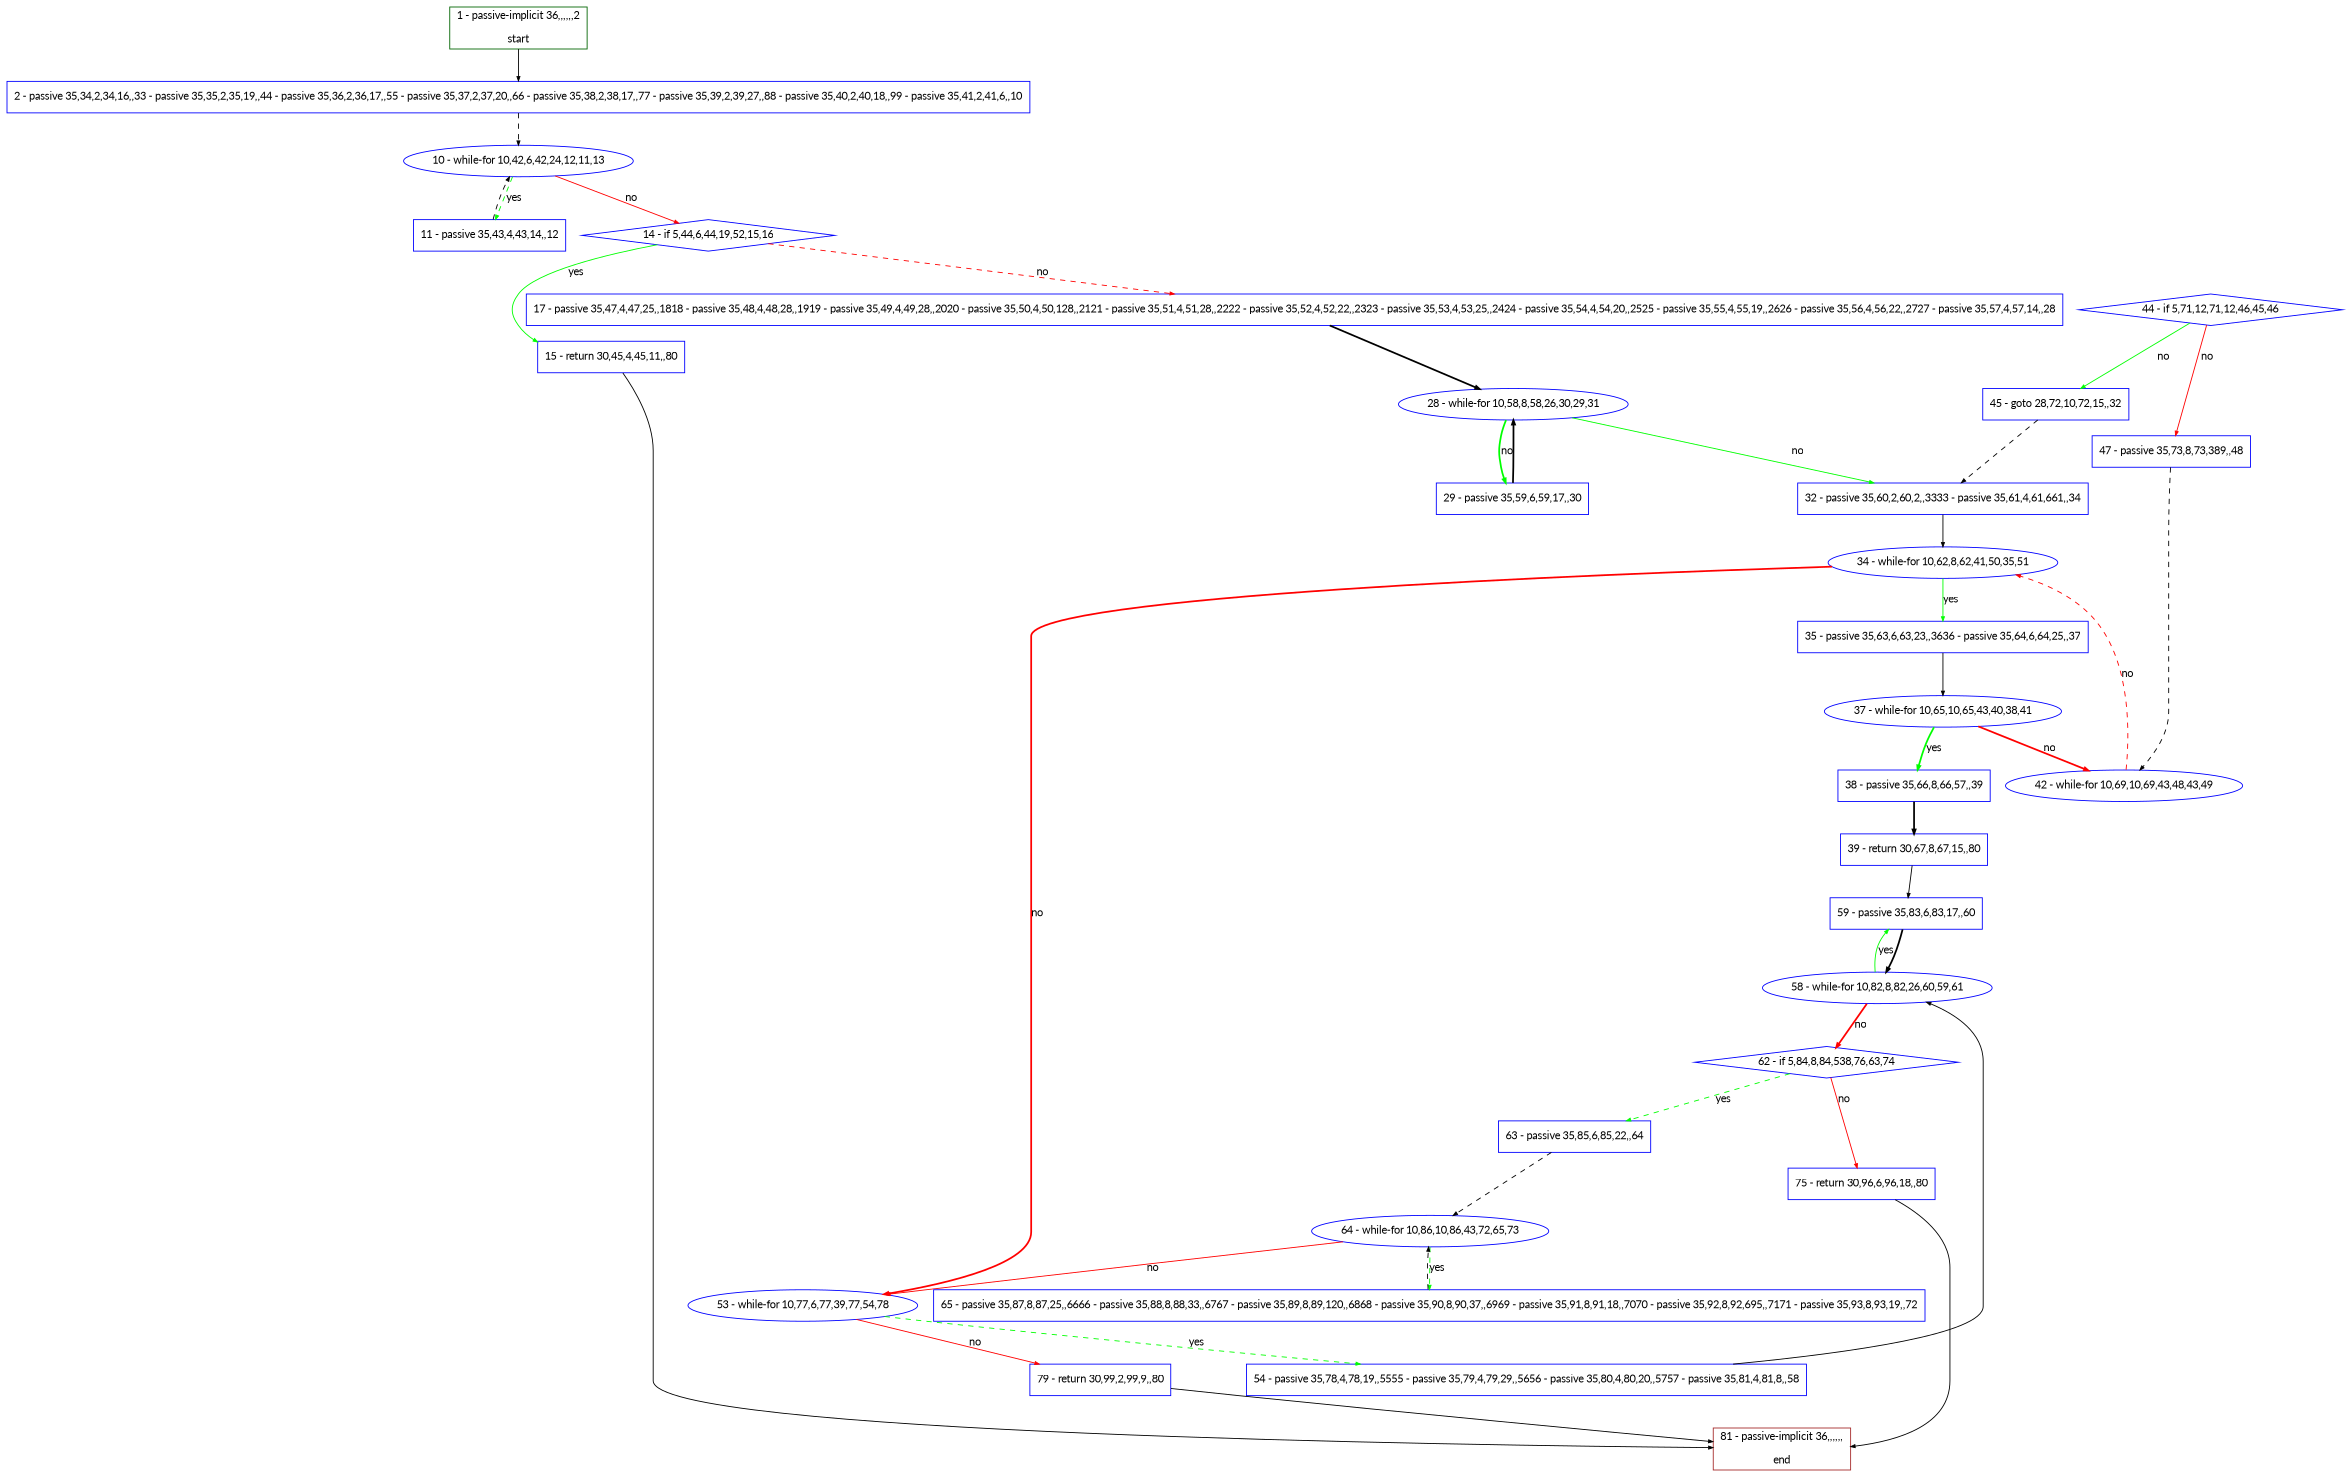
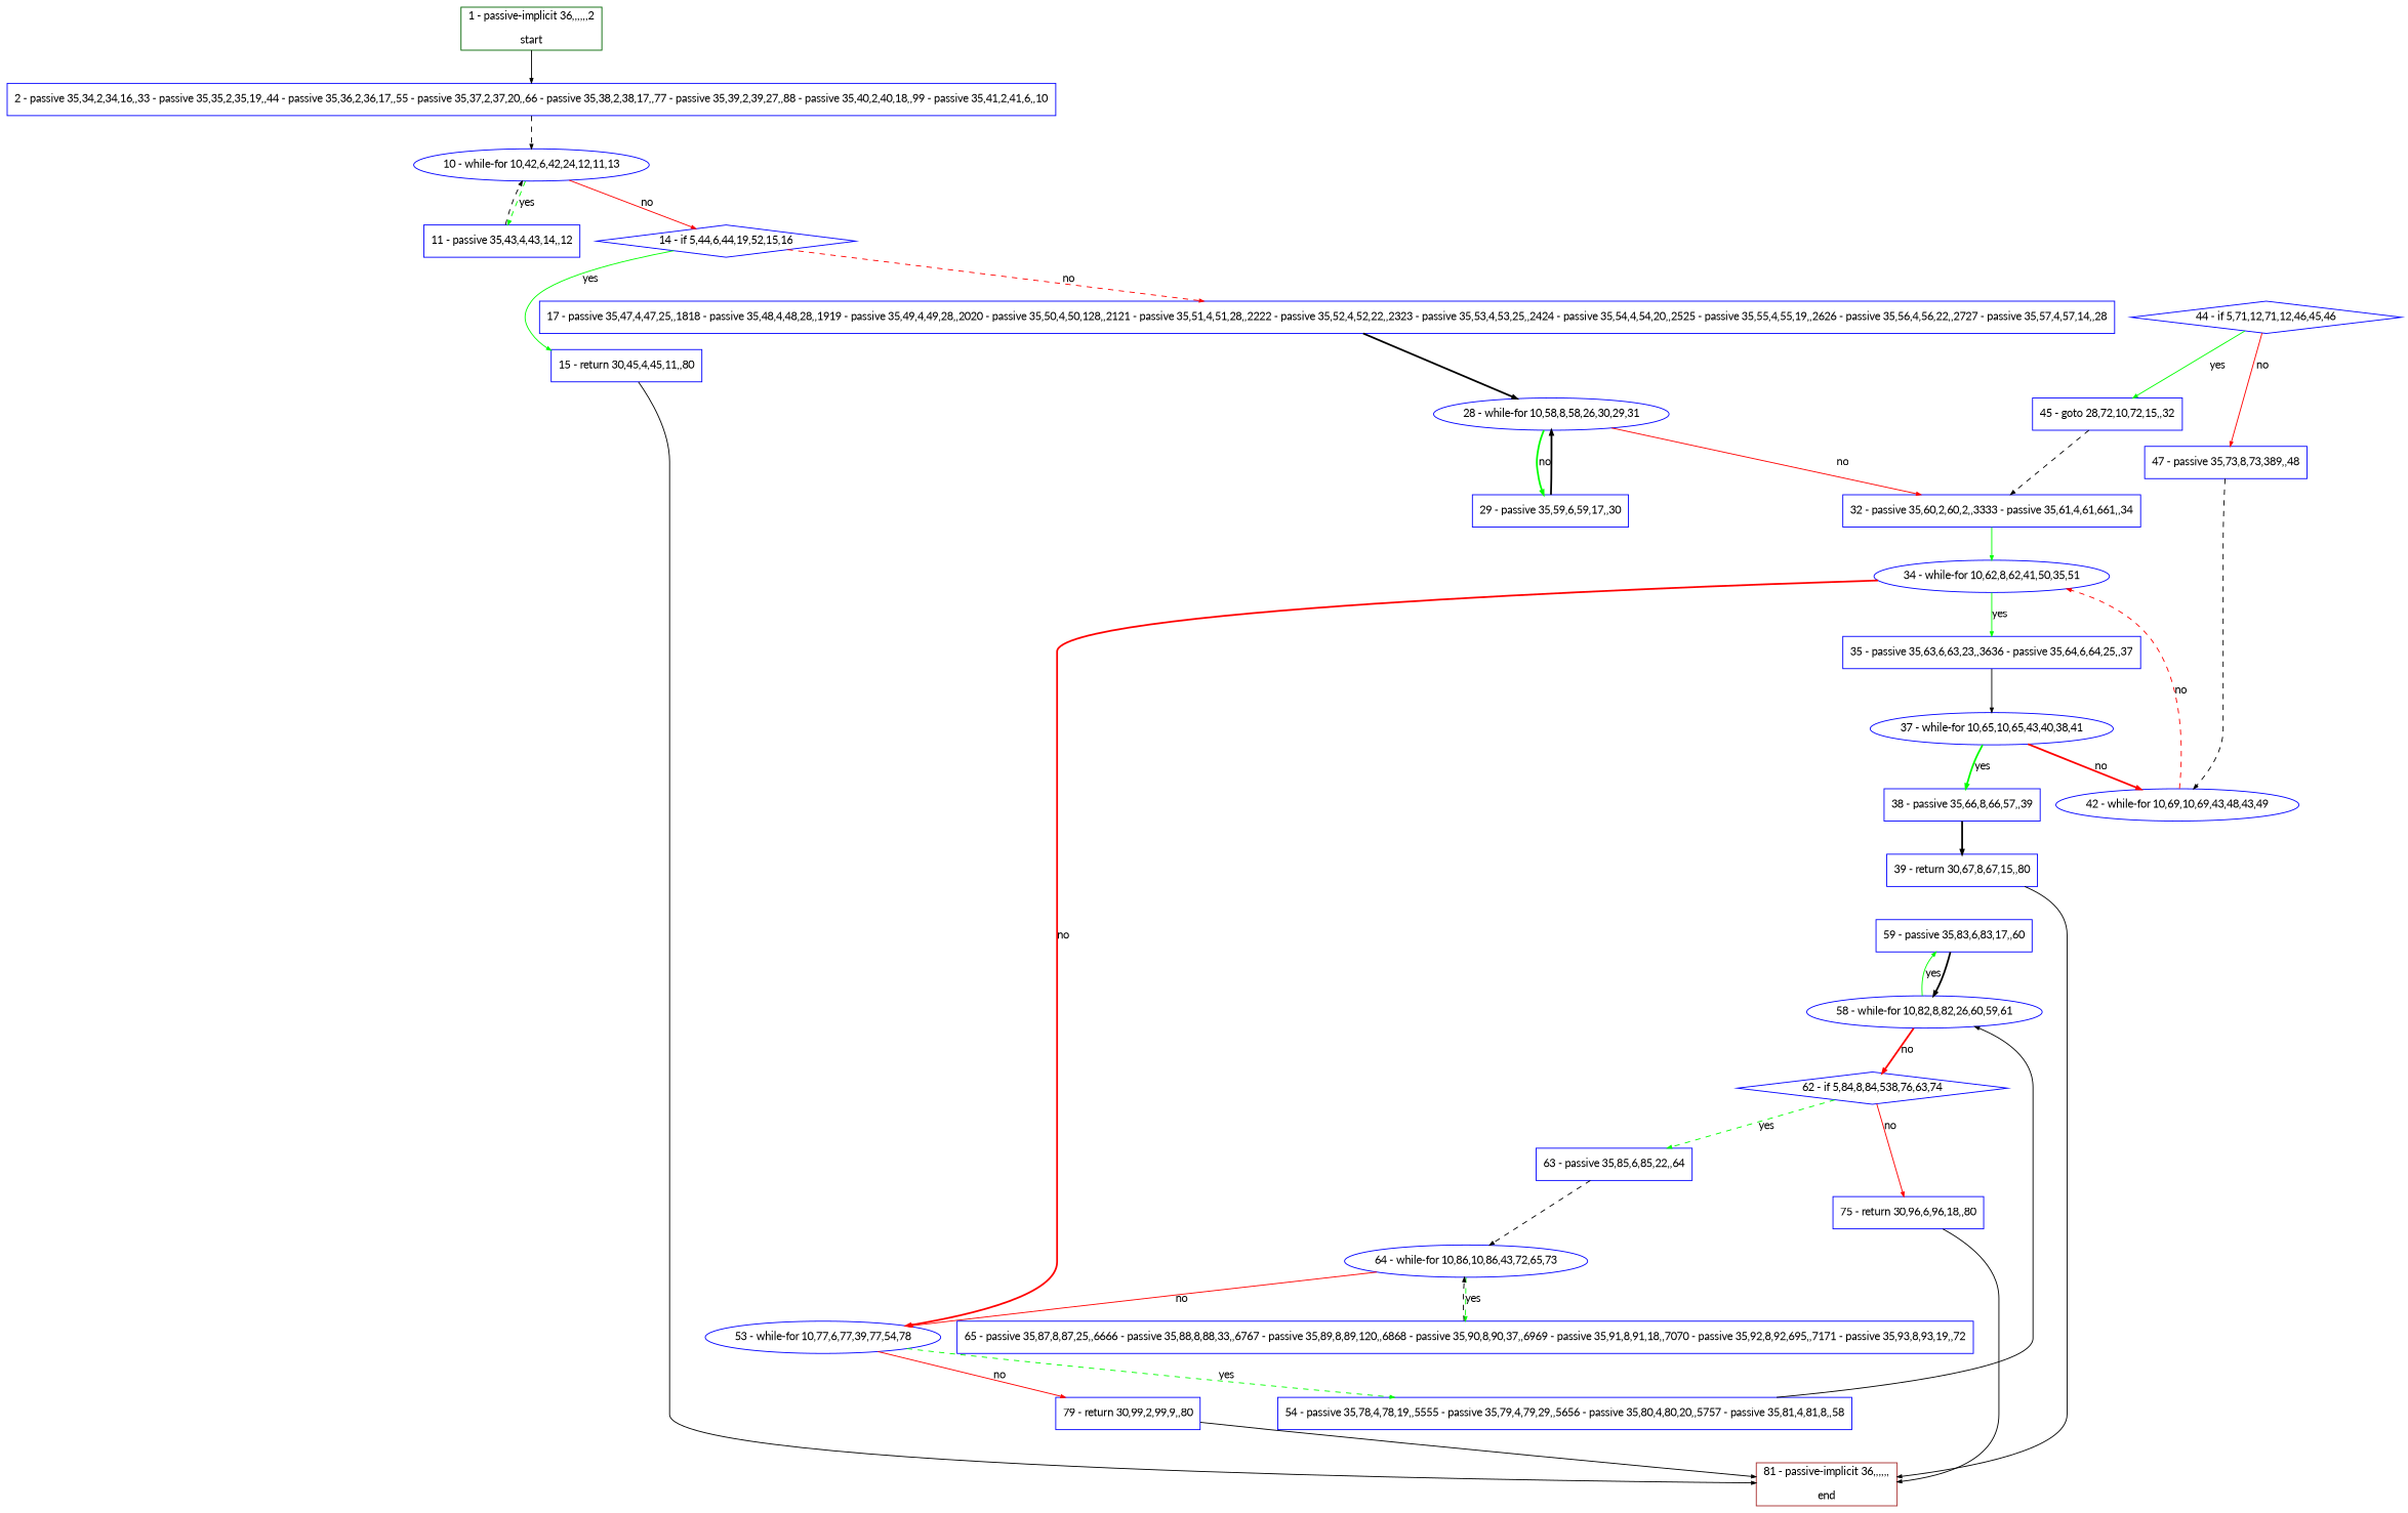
  digraph {
    bgcolor=white
    compound=true
    fillcolor="#FFFFCC"
    fontname=Lato
    fontsize=12
    pack=true
    packmode=clust
    style="rounded,filled"
    node [color="#0000ff" compound=true fillcolor="#ffffff" fixedsize=false fontname=Lato fontsize=12 node_initialized=no shape=box style=filled]
    edge [arrowhead=normal arrowsize=0.5 arrowtail=none color="#000000" compound=true dir=forward fontcolor=black fontname=Lato fontsize=12 style=solid]
    n1 [label="2 - passive 35,34,2,34,16,,33 - passive 35,35,2,35,19,,44 - passive 35,36,2,36,17,,55 - passive 35,37,2,37,20,,66 - passive 35,38,2,38,17,,77 - passive 35,39,2,39,27,,88 - passive 35,40,2,40,18,,99 - passive 35,41,2,41,6,,10"]
    n2 [label="10 - while-for 10,42,6,42,24,12,11,13" shape=oval]
    n3 [label="11 - passive 35,43,4,43,14,,12"]
    n4 [label="14 - if 5,44,6,44,19,52,15,16" shape=diamond]
    n5 [color="#006400" label="1 - passive-implicit 36,,,,,,2\n\nstart"]
    n6 [label="15 - return 30,45,4,45,11,,80"]
    n7 [label="17 - passive 35,47,4,47,25,,1818 - passive 35,48,4,48,28,,1919 - passive 35,49,4,49,28,,2020 - passive 35,50,4,50,128,,2121 - passive 35,51,4,51,28,,2222 - passive 35,52,4,52,22,,2323 - passive 35,53,4,53,25,,2424 - passive 35,54,4,54,20,,2525 - passive 35,55,4,55,19,,2626 - passive 35,56,4,56,22,,2727 - passive 35,57,4,57,14,,28"]
    n8 [color="#a52a2a" label="81 - passive-implicit 36,,,,,,\n\nend"]
    n9 [label="28 - while-for 10,58,8,58,26,30,29,31" shape=oval]
    n10 [label="29 - passive 35,59,6,59,17,,30"]
    n11 [label="32 - passive 35,60,2,60,2,,3333 - passive 35,61,4,61,661,,34"]
    n12 [label="34 - while-for 10,62,8,62,41,50,35,51" shape=oval]
    n13 [label="35 - passive 35,63,6,63,23,,3636 - passive 35,64,6,64,25,,37"]
    n14 [label="53 - while-for 10,77,6,77,39,77,54,78" shape=oval]
    n15 [label="37 - while-for 10,65,10,65,43,40,38,41" shape=oval]
    n16 [label="54 - passive 35,78,4,78,19,,5555 - passive 35,79,4,79,29,,5656 - passive 35,80,4,80,20,,5757 - passive 35,81,4,81,8,,58"]
    n17 [label="79 - return 30,99,2,99,9,,80"]
    n18 [label="38 - passive 35,66,8,66,57,,39"]
    n19 [label="42 - while-for 10,69,10,69,43,48,43,49" shape=oval]
    n20 [label="58 - while-for 10,82,8,82,26,60,59,61" shape=oval]
    n21 [label="39 - return 30,67,8,67,15,,80"]
    n22 [label="44 - if 5,71,12,71,12,46,45,46" shape=diamond]
    n23 [label="45 - goto 28,72,10,72,15,,32"]
    n24 [label="47 - passive 35,73,8,73,389,,48"]
    n25 [label="59 - passive 35,83,6,83,17,,60"]
    n26 [label="62 - if 5,84,8,84,538,76,63,74" shape=diamond]
    n27 [label="63 - passive 35,85,6,85,22,,64"]
    n28 [label="75 - return 30,96,6,96,18,,80"]
    n29 [label="64 - while-for 10,86,10,86,43,72,65,73" shape=oval]
    n30 [label="65 - passive 35,87,8,87,25,,6666 - passive 35,88,8,88,33,,6767 - passive 35,89,8,89,120,,6868 - passive 35,90,8,90,37,,6969 - passive 35,91,8,91,18,,7070 - passive 35,92,8,92,695,,7171 - passive 35,93,8,93,19,,72"]
    n1 -> n2 [style=dashed]
    n2 -> n3 [color="#00ff00" label=yes style=dashed]
    n2 -> n4 [color="#ff0000" label=no]
    n3 -> n2 [style=dashed]
    n4 -> n6 [color="#00ff00" label=yes]
    n4 -> n7 [color="#ff0000" label=no style=dashed]
    n5 -> n1
    n6 -> n8
    n7 -> n9 [style=bold]
    n9 -> n10 [color="#00ff00" label=no style=bold]
-   n9 -> n11 [color="#00ff00" label=no]
+   n9 -> n11 [color="#ff0000" label=no]
    n10 -> n9 [style=bold]
-   n11 -> n12
+   n11 -> n12 [color="#00ff00"]
    n12 -> n13 [color="#00ff00" label=yes]
    n12 -> n14 [color="#ff0000" label=no style=bold]
    n13 -> n15
    n14 -> n16 [color="#00ff00" label=yes style=dashed]
    n14 -> n17 [color="#ff0000" label=no]
    n15 -> n18 [color="#00ff00" label=yes style=bold]
    n15 -> n19 [color="#ff0000" label=no style=bold]
    n16 -> n20
    n17 -> n8
    n18 -> n21 [style=bold]
    n19 -> n12 [color="#ff0000" label=no style=dashed]
    n20 -> n25 [color="#00ff00" label=yes]
    n20 -> n26 [color="#ff0000" label=no style=bold]
-   n21 -> n25
-   n22 -> n23 [color="#00ff00" label=no]
+   n21 -> n8
+   n22 -> n23 [color="#00ff00" label=yes]
    n22 -> n24 [color="#ff0000" label=no]
    n23 -> n11 [style=dashed]
    n24 -> n19 [style=dashed]
    n25 -> n20 [style=bold]
    n26 -> n27 [color="#00ff00" label=yes style=dashed]
    n26 -> n28 [color="#ff0000" label=no]
    n27 -> n29 [style=dashed]
    n28 -> n8
    n29 -> n14 [color="#ff0000" label=no]
    n29 -> n30 [color="#00ff00" label=yes style=dashed]
    n30 -> n29 [style=dashed]
  }
